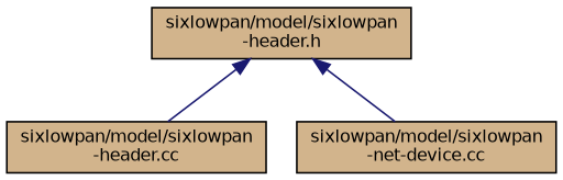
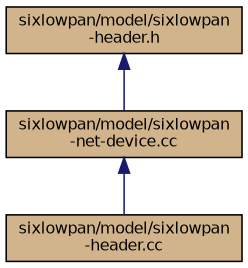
  digraph {
    node [color=black fillcolor=tan fontname=Helvetica fontsize=10 shape=record style=filled]
    edge [color=midnightblue dir=back fontname=Helvetica fontsize=10 labelfontname=Helvetica labelfontsize=10 style=solid]
    n1 [fontcolor=black height=0.2 label="sixlowpan/model/sixlowpan\l-header.h" width=0.4]
    n2 [height=0.2 label="sixlowpan/model/sixlowpan\l-header.cc" width=0.4]
    n3 [height=0.2 label="sixlowpan/model/sixlowpan\l-net-device.cc" width=0.4]
-   n1 -> n2
+   n3 -> n2
    n1 -> n3
  }
